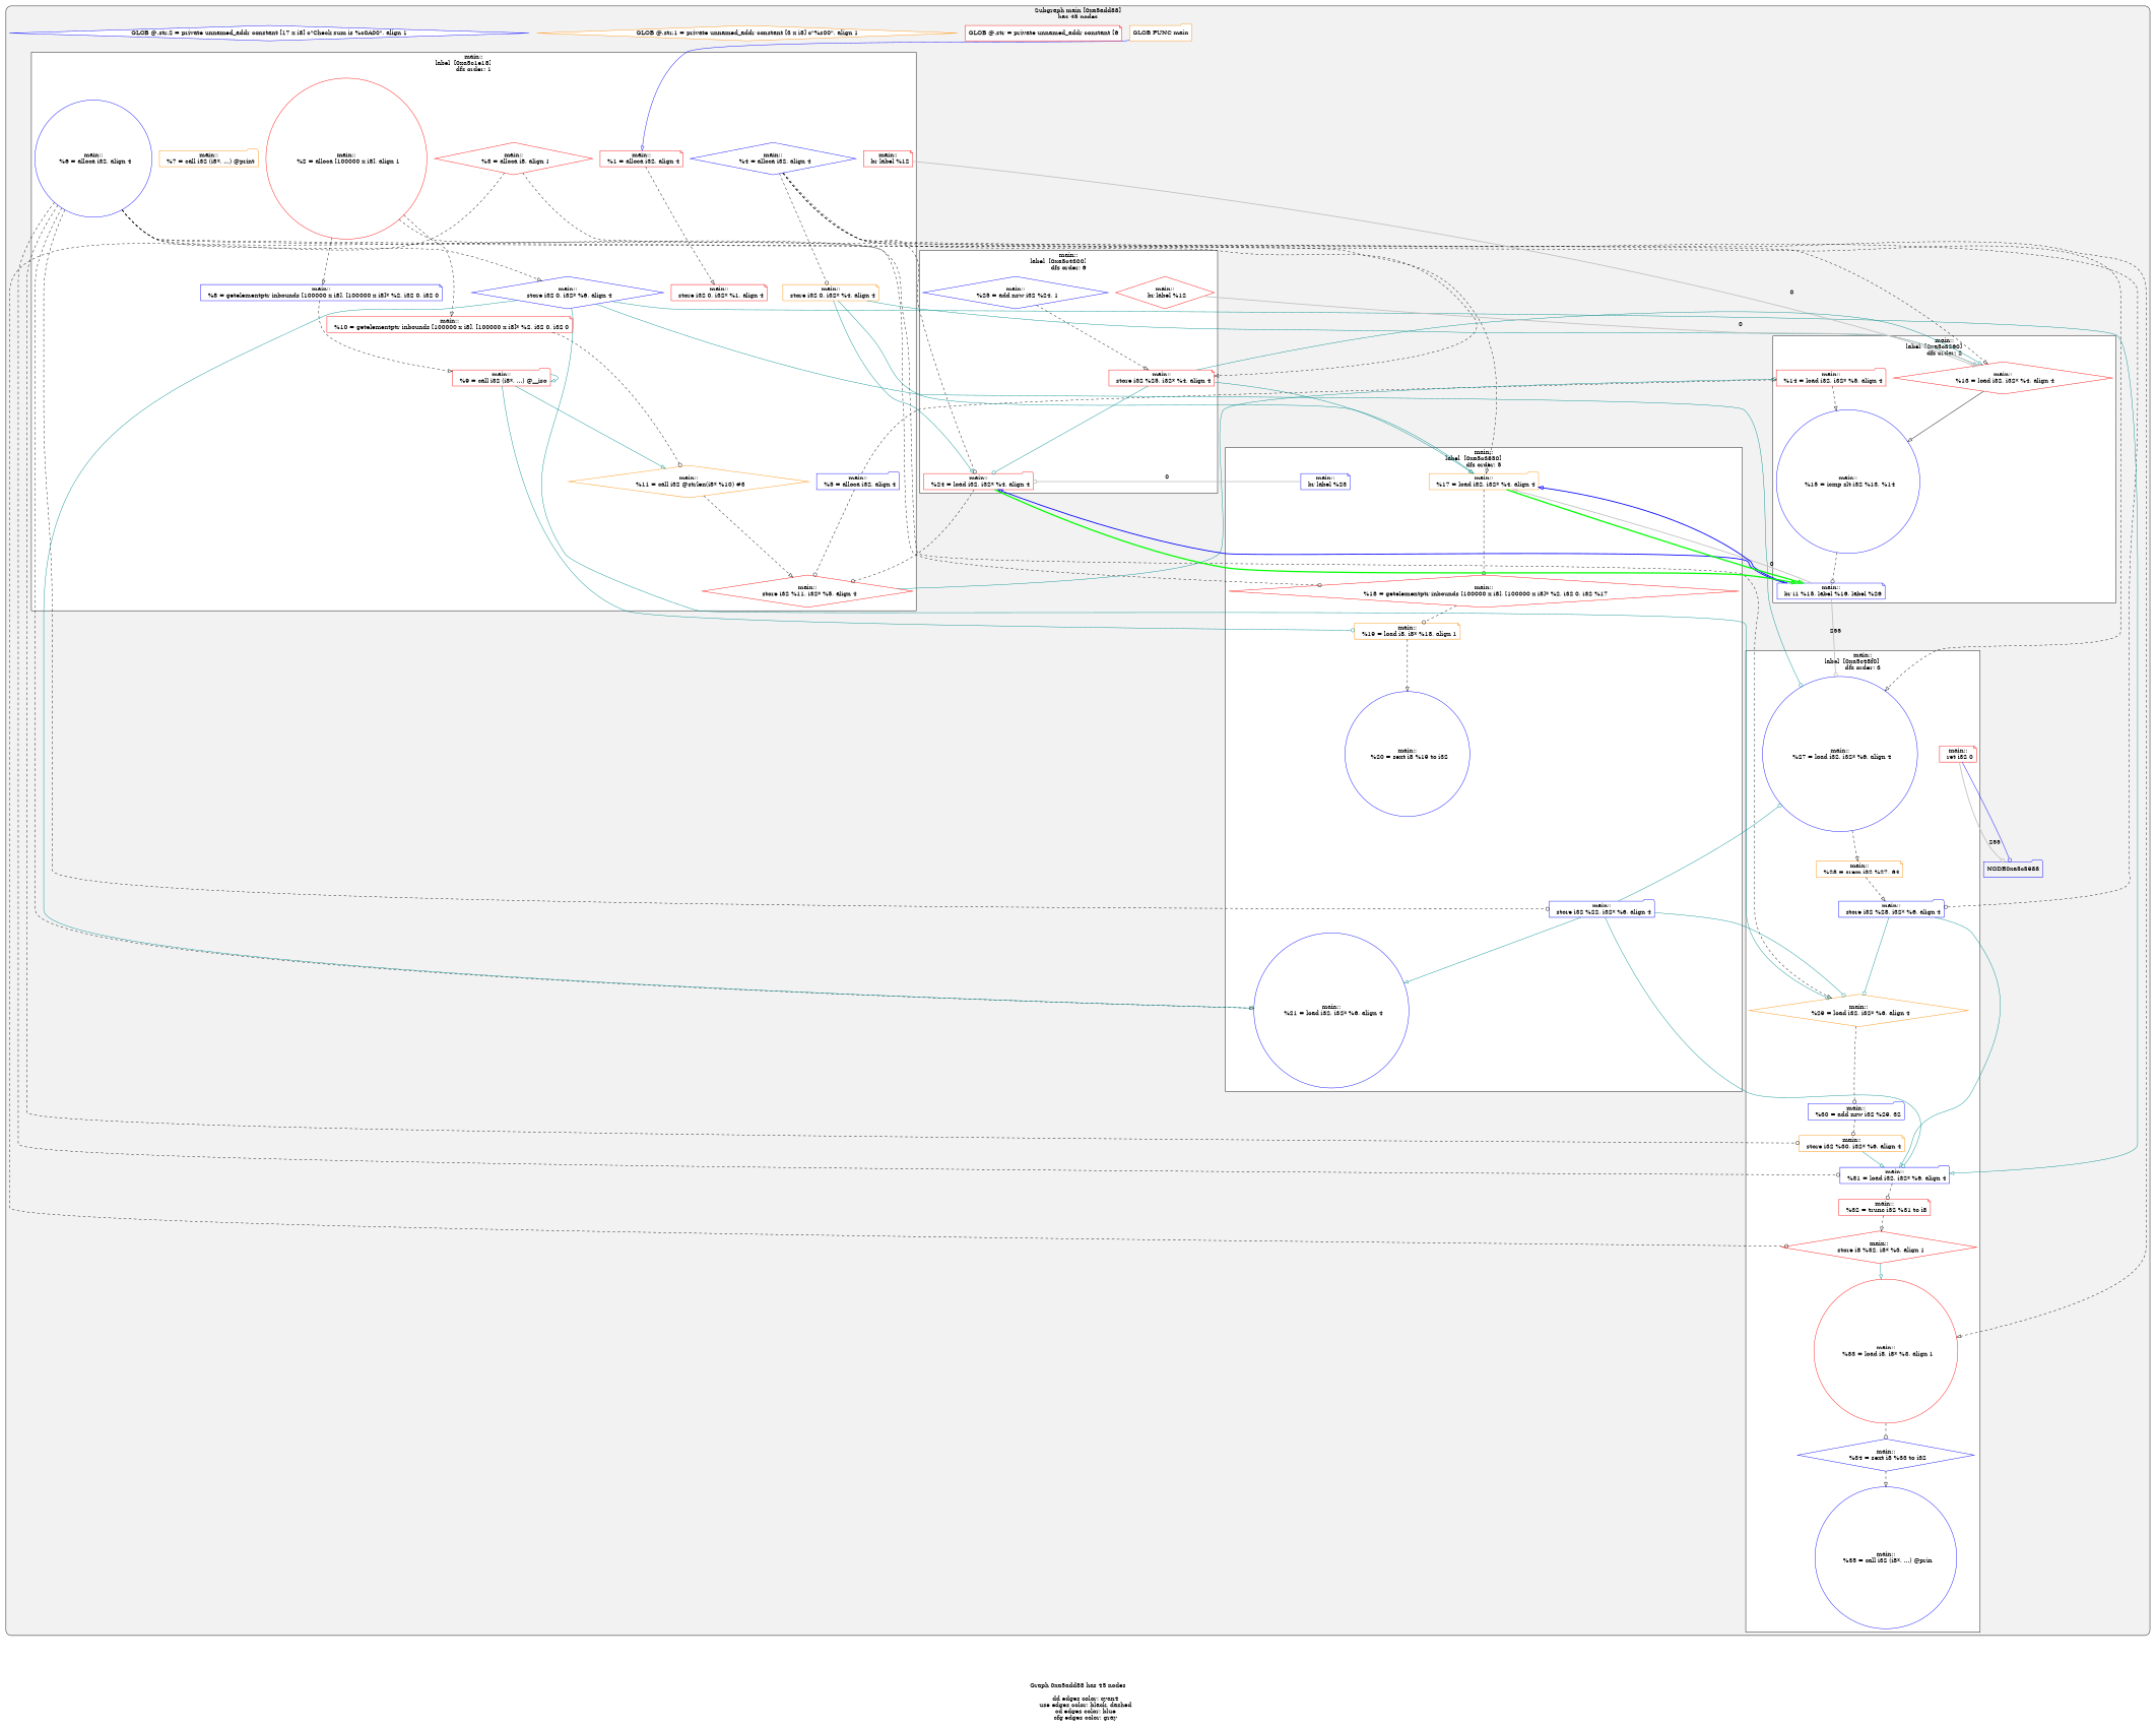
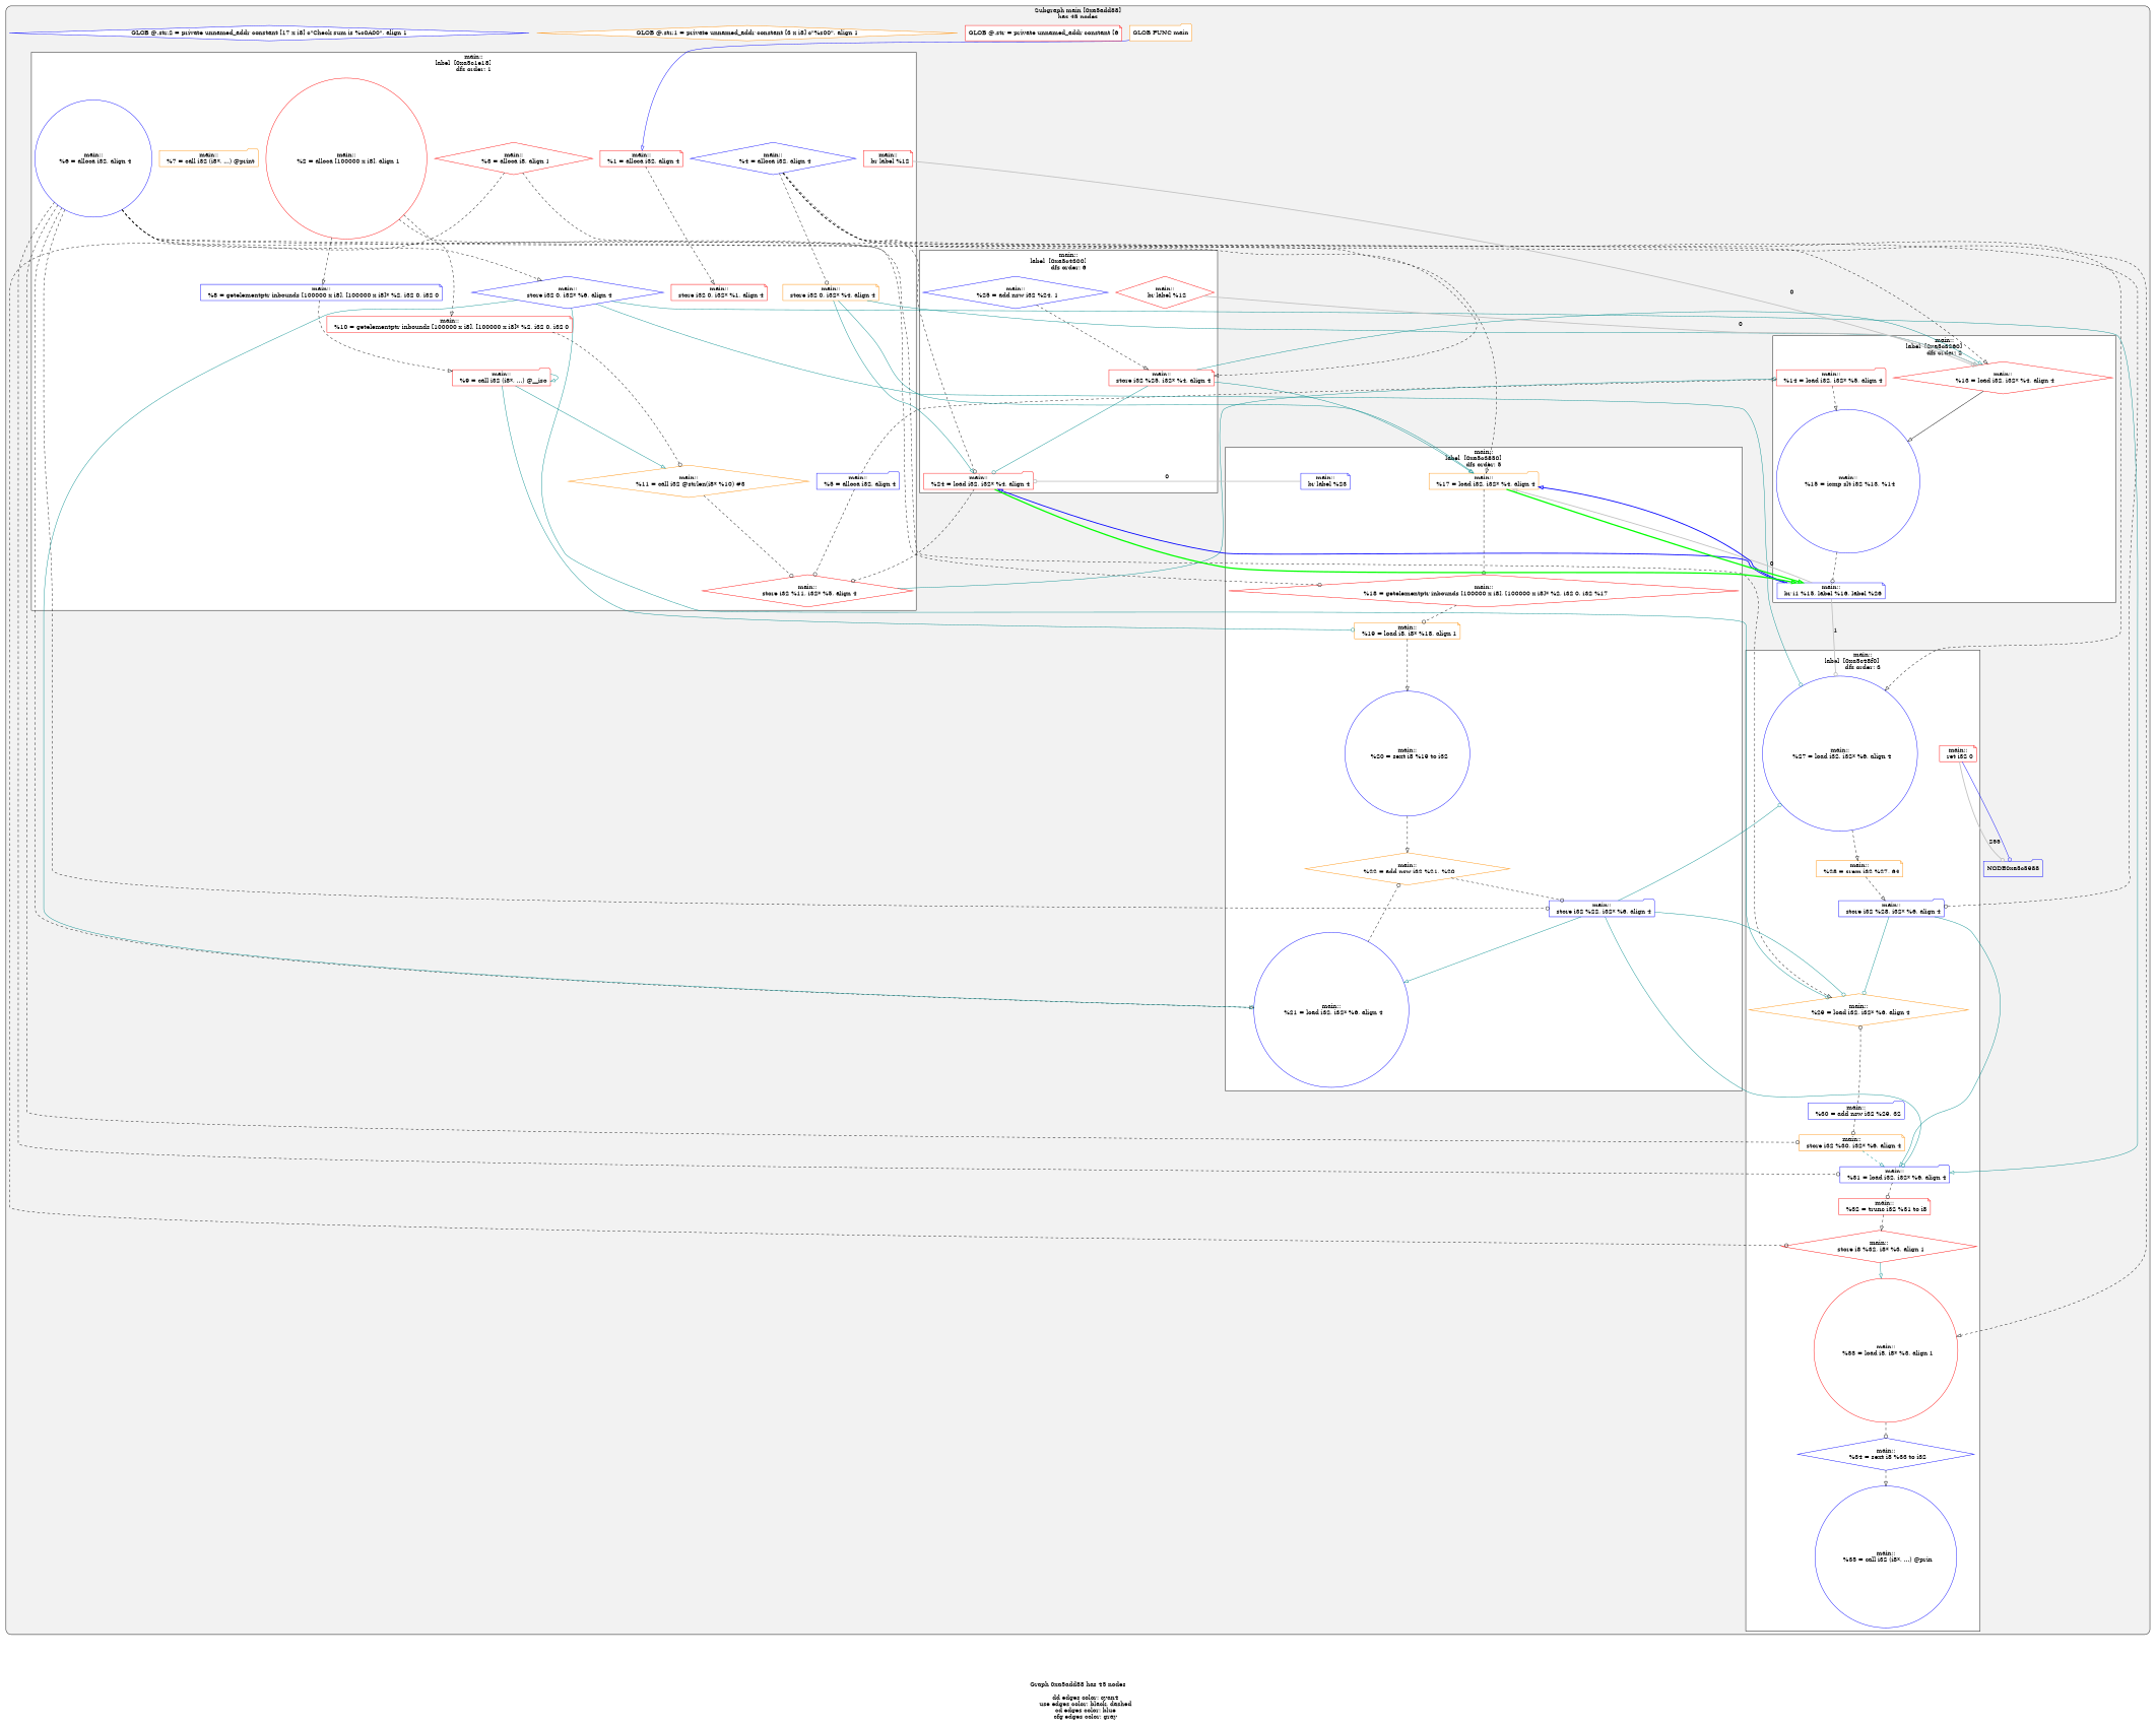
  digraph {
    compound=true
    label="Graph 0xa5add88 has 45 nodes\n\n	dd edges color: cyan4\n	use edges color: black, dashed\n	cd edges color: blue\n	cfg edges color: gray"
    node [color=blue fillcolor=white shape=note style=filled]
    edge [arrowhead=onormal color=black rank=max style=dashed]
    n1 [color=red label="main::\n  %1 = alloca i32, align 4"]
    n2 [color=red label="main::\n  %2 = alloca [100000 x i8], align 1" shape=circle]
    n3 [color=red label="main::\n  %3 = alloca i8, align 1" shape=diamond]
    n4 [label="main::\n  %4 = alloca i32, align 4" shape=diamond]
    n5 [label="main::\n  %5 = alloca i32, align 4" shape=folder]
    n6 [label="main::\n  %6 = alloca i32, align 4" shape=circle]
    n7 [color=red label="main::\n  store i32 0, i32* %1, align 4"]
    n8 [color=darkorange label="main::\n  %7 = call i32 (i8*, ...) @print" shape=folder]
    n9 [label="main::\n  %8 = getelementptr inbounds [100000 x i8], [100000 x i8]* %2, i32 0, i32 0"]
    n10 [color=red label="main::\n  %9 = call i32 (i8*, ...) @__iso" shape=folder]
    n11 [color=red label="main::\n  %10 = getelementptr inbounds [100000 x i8], [100000 x i8]* %2, i32 0, i32 0"]
    n12 [color=darkorange label="main::\n  %11 = call i32 @strlen(i8* %10) #3" shape=diamond]
    n13 [color=red label="main::\n  store i32 %11, i32* %5, align 4" shape=diamond]
    n14 [label="main::\n  store i32 0, i32* %6, align 4" shape=diamond]
    n15 [color=darkorange label="main::\n  store i32 0, i32* %4, align 4"]
    n16 [color=red label="main::\n  br label %12"]
    n17 [color=red label="main::\n  %13 = load i32, i32* %4, align 4" shape=diamond]
    n18 [color=red label="main::\n  %14 = load i32, i32* %5, align 4" shape=folder]
    n19 [label="main::\n  %15 = icmp slt i32 %13, %14" shape=circle]
    n20 [label="main::\n  br i1 %15, label %16, label %26"]
    n21 [color=darkorange label="main::\n  %17 = load i32, i32* %4, align 4" shape=folder]
    n22 [color=red label="main::\n  %18 = getelementptr inbounds [100000 x i8], [100000 x i8]* %2, i32 0, i32 %17" shape=diamond]
    n23 [color=darkorange label="main::\n  %19 = load i8, i8* %18, align 1"]
    n24 [label="main::\n  %20 = sext i8 %19 to i32" shape=circle]
    n25 [label="main::\n  %21 = load i32, i32* %6, align 4" shape=circle]
+   n26 [color=darkorange label="main::\n  %22 = add nsw i32 %21, %20" shape=diamond]
    n27 [label="main::\n  store i32 %22, i32* %6, align 4" shape=folder]
    n28 [label="main::\n  br label %23"]
    n29 [color=red label="main::\n  %24 = load i32, i32* %4, align 4" shape=folder]
    n30 [label="main::\n  %25 = add nsw i32 %24, 1" shape=diamond]
    n31 [color=red label="main::\n  store i32 %25, i32* %4, align 4"]
    n32 [color=red label="main::\n  br label %12" shape=diamond]
    n33 [label="main::\n  %27 = load i32, i32* %6, align 4" shape=circle]
    n34 [color=darkorange label="main::\n  %28 = srem i32 %27, 64"]
    n35 [label="main::\n  store i32 %28, i32* %6, align 4" shape=folder]
    n36 [color=darkorange label="main::\n  %29 = load i32, i32* %6, align 4" shape=diamond]
    n37 [label="main::\n  %30 = add nsw i32 %29, 32" shape=folder]
    n38 [color=darkorange label="main::\n  store i32 %30, i32* %6, align 4"]
    n39 [label="main::\n  %31 = load i32, i32* %6, align 4" shape=folder]
    n40 [color=red label="main::\n  %32 = trunc i32 %31 to i8"]
    n41 [color=red label="main::\n  store i8 %32, i8* %3, align 1" shape=diamond]
    n42 [color=red label="main::\n  %33 = load i8, i8* %3, align 1" shape=circle]
    n43 [label="main::\n  %34 = sext i8 %33 to i32" shape=diamond]
    n44 [label="main::\n  %35 = call i32 (i8*, ...) @prin" shape=circle]
    n45 [color=red label="main::\n  ret i32 0"]
    NODE0xa5c5988 [shape=folder fillcolor="" style=""]
    n47 [color=darkorange label="GLOB FUNC main" shape=folder]
    n48 [color=red label="GLOB @.str = private unnamed_addr constant [6"]
    n49 [color=darkorange label="GLOB @.str.1 = private unnamed_addr constant [3 x i8] c\"%s\00\", align 1" shape=diamond]
    n50 [label="GLOB @.str.2 = private unnamed_addr constant [17 x i8] c\"Check sum is %c\0A\00\", align 1" shape=diamond]
    subgraph cluster_1 {
      fillcolor=gray95
      label="Subgraph main [0xa5add88]\nhas 45 nodes\n"
      style="filled, rounded"
      NODE0xa5c5988
      n47
      n48
      n49
      n50
      subgraph cluster_2 {
        fillcolor=white
        label="main::\nlabel  [0xa5c1e18]		\ndfs order: 1"
        style=filled
        n1
        n2
        n3
        n4
        n5
        n6
        n7
        n8
        n9
        n10
        n11
        n12
        n13
        n14
        n15
        n16
      }
      subgraph cluster_3 {
        fillcolor=white
        label="main::\nlabel  [0xa5c3260]		\ndfs order: 2"
        style=filled
        n17
        n18
        n19
        n20
      }
      subgraph cluster_4 {
        fillcolor=white
        label="main::\nlabel  [0xa5c3850]		\ndfs order: 5"
        style=filled
        n21
        n22
        n23
        n24
        n25
+       n26
        n27
        n28
      }
      subgraph cluster_5 {
        fillcolor=white
        label="main::\nlabel  [0xa5c4300]		\ndfs order: 6"
        style=filled
        n29
        n30
        n31
        n32
      }
      subgraph cluster_6 {
        fillcolor=white
        label="main::\nlabel  [0xa5c48f0]		\ndfs order: 3"
        style=filled
        n33
        n34
        n35
        n36
        n37
        n38
        n39
        n40
        n41
        n42
        n43
        n44
        n45
      }
    }
    n1 -> n7
    n2 -> n9
    n2 -> n11
    n2 -> n22 [arrowhead=odot]
    n3 -> n41 [arrowhead=odot]
    n3 -> n42
    n4 -> n15 [arrowhead=odot]
    n4 -> n17
    n4 -> n21
    n4 -> n29 [arrowhead=odot]
    n4 -> n31
    n5 -> n13 [arrowhead=odot]
    n5 -> n18
    n6 -> n14
    n6 -> n25
    n6 -> n27 [arrowhead=odot]
    n6 -> n33
    n6 -> n35 [arrowhead=odot]
    n6 -> n36
    n6 -> n38 [arrowhead=odot]
    n6 -> n39 [arrowhead=odot]
    n9 -> n10
    n10 -> n10 [color=cyan4 style=""]
    n10 -> n12 [color=cyan4 style=""]
    n10 -> n23 [arrowhead=odot color=cyan4 style=""]
    n11 -> n12 [arrowhead=odot]
-   n12 -> n13
+   n12 -> n13 [arrowhead=odot]
    n13 -> n18 [arrowhead=odot color=cyan4 style=""]
    n14 -> n25 [arrowhead=odot color=cyan4 style=""]
    n14 -> n33 [arrowhead=odot color=cyan4 style=""]
    n14 -> n36 [arrowhead=odot color=cyan4 style=""]
    n14 -> n39 [color=cyan4 style=""]
    n15 -> n17 [color=cyan4 style=""]
    n15 -> n21 [color=cyan4 style=""]
    n15 -> n29 [color=cyan4 style=""]
    n16 -> n17 [arrowhead=odot color=gray label=0 penwidth=2 rank="" style=""]
    n17 -> n19 [style=solid]
    n18 -> n19
    n19 -> n20 [arrowhead=odot]
    n20 -> n21 [color=gray label=0 penwidth=2 rank="" style=""]
    n20 -> n21 [color=blue penwidth=2 rank="" style=""]
    n20 -> n29 [color=blue penwidth=2 rank="" style=""]
-   n20 -> n33 [arrowhead=odot color=gray label=255 penwidth=2 rank="" style=""]
+   n20 -> n33 [arrowhead=odot color=gray label=1 penwidth=2 rank="" style=""]
    n21 -> n20 [color=green constraint=false penwidth=3 rank="" style=""]
    n21 -> n22 [arrowhead=odot]
    n22 -> n23 [arrowhead=odot]
    n23 -> n24
+   n24 -> n26
+   n25 -> n26 [arrowhead=odot]
+   n26 -> n27 [arrowhead=odot]
    n27 -> n25 [color=cyan4 style=""]
    n27 -> n33 [arrowhead=odot color=cyan4 style=""]
    n27 -> n36 [arrowhead=odot color=cyan4 style=""]
    n27 -> n39 [arrowhead=odot color=cyan4 style=""]
    n28 -> n29 [arrowhead=odot color=gray label=0 penwidth=2 rank="" style=""]
    n29 -> n13 [arrowhead=odot]
    n29 -> n20 [color=green constraint=false penwidth=3 rank="" style=""]
    n30 -> n31
    n31 -> n17 [color=cyan4 style=""]
    n31 -> n21 [color=cyan4 style=""]
    n31 -> n29 [arrowhead=odot color=cyan4 style=""]
    n32 -> n17 [color=gray label=0 penwidth=2 rank="" style=""]
    n33 -> n34
    n34 -> n35
    n35 -> n36 [arrowhead=odot color=cyan4 style=""]
    n35 -> n39 [color=cyan4 style=""]
-   n36 -> n37 [arrowhead=odot]
+   n37 -> n36 [arrowhead=odot]
    n37 -> n38 [arrowhead=odot]
-   n38 -> n39 [color=cyan4 style=""]
+   n38 -> n39 [color=cyan4]
    n39 -> n40 [arrowhead=odot]
    n40 -> n41
    n41 -> n42 [color=cyan4 style=""]
    n42 -> n43 [arrowhead=odot]
    n43 -> n44
    n45 -> NODE0xa5c5988 [arrowhead=odot color=gray label=255 penwidth=2 rank="" style=""]
    n45 -> NODE0xa5c5988 [arrowhead=odot color=blue rank="" style=""]
    n47 -> n1 [color=blue rank="" style=""]
  }
